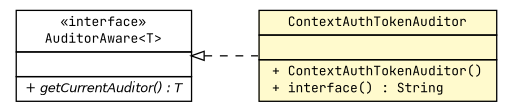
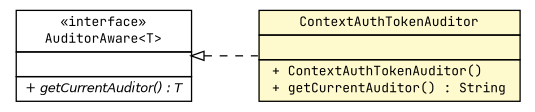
  digraph {
    nodesep=0.25
    ranksep=0.5
    rankdir=LR
    fontname="JetBrains Mono"
    node [fontcolor=black fontname="JetBrains Mono" fontsize=10.0 shape=plaintext]
-   n1 [label=<<table title="cn.home1.oss.lib.security.internal.ContextAuthTokenAuditor" border="0" cellborder="1" cellspacing="0" cellpadding="2" port="p" bgcolor="lemonChiffon" href="./ContextAuthTokenAuditor.html"> 		<tr><td><table border="0" cellspacing="0" cellpadding="1"> <tr><td align="center" balign="center"> ContextAuthTokenAuditor </td></tr> 		</table></td></tr> 		<tr><td><table border="0" cellspacing="0" cellpadding="1"> <tr><td align="left" balign="left">  </td></tr> 		</table></td></tr> 		<tr><td><table border="0" cellspacing="0" cellpadding="1"> <tr><td align="left" balign="left"> + ContextAuthTokenAuditor() </td></tr> <tr><td align="left" balign="left"> + interface() : String </td></tr> 		</table></td></tr> 		</table>>]
+   n1 [label=<<table title="cn.home1.oss.lib.security.internal.ContextAuthTokenAuditor" border="0" cellborder="1" cellspacing="0" cellpadding="2" port="p" bgcolor="lemonChiffon" href="./ContextAuthTokenAuditor.html"> 		<tr><td><table border="0" cellspacing="0" cellpadding="1"> <tr><td align="center" balign="center"> ContextAuthTokenAuditor </td></tr> 		</table></td></tr> 		<tr><td><table border="0" cellspacing="0" cellpadding="1"> <tr><td align="left" balign="left">  </td></tr> 		</table></td></tr> 		<tr><td><table border="0" cellspacing="0" cellpadding="1"> <tr><td align="left" balign="left"> + ContextAuthTokenAuditor() </td></tr> <tr><td align="left" balign="left"> + getCurrentAuditor() : String </td></tr> 		</table></td></tr> 		</table>>]
    n2 [label=<<table title="org.springframework.data.domain.AuditorAware" border="0" cellborder="1" cellspacing="0" cellpadding="2" port="p" href="http://java.sun.com/j2se/1.4.2/docs/api/org/springframework/data/domain/AuditorAware.html"> 		<tr><td><table border="0" cellspacing="0" cellpadding="1"> <tr><td align="center" balign="center"> &#171;interface&#187; </td></tr> <tr><td align="center" balign="center"> AuditorAware&lt;T&gt; </td></tr> 		</table></td></tr> 		<tr><td><table border="0" cellspacing="0" cellpadding="1"> <tr><td align="left" balign="left">  </td></tr> 		</table></td></tr> 		<tr><td><table border="0" cellspacing="0" cellpadding="1"> <tr><td align="left" balign="left"><font face="Helvetica-Oblique" point-size="10.0"> + getCurrentAuditor() : T </font></td></tr> 		</table></td></tr> 		</table>>]
    n2 -> n1 [arrowtail=empty dir=back fontname="JetBrains Mono" fontsize=10 headport=p labelfontname=Helvetica labelfontsize=10 style=dashed tailport=p]
  }
